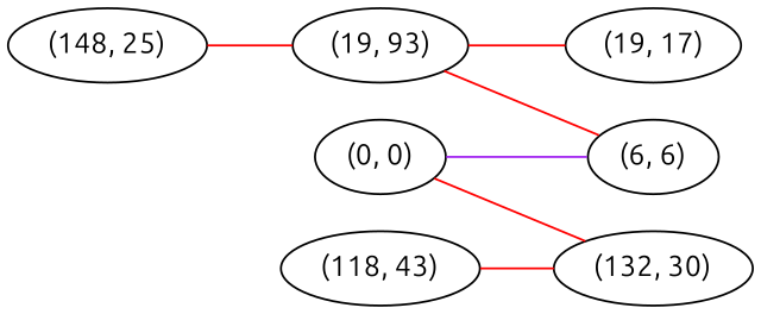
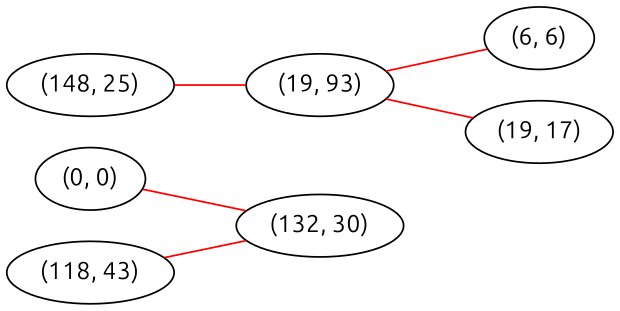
  graph {
    fontname=Ubuntu
    rankdir=LR
    node [fontname=Ubuntu]
    edge [color=red fontname=Ubuntu weight=1]
    "(0, 0)"
    "(6, 6)"
    "(132, 30)"
    "(148, 25)"
    "(19, 93)"
    n6 [label="(19, 17)"]
    "(118, 43)"
-   "(0, 0)" -- "(6, 6)" [color=purple weight=4]
    "(0, 0)" -- "(132, 30)"
    "(148, 25)" -- "(19, 93)"
    "(19, 93)" -- "(6, 6)"
    "(19, 93)" -- n6
    "(118, 43)" -- "(132, 30)"
  }
